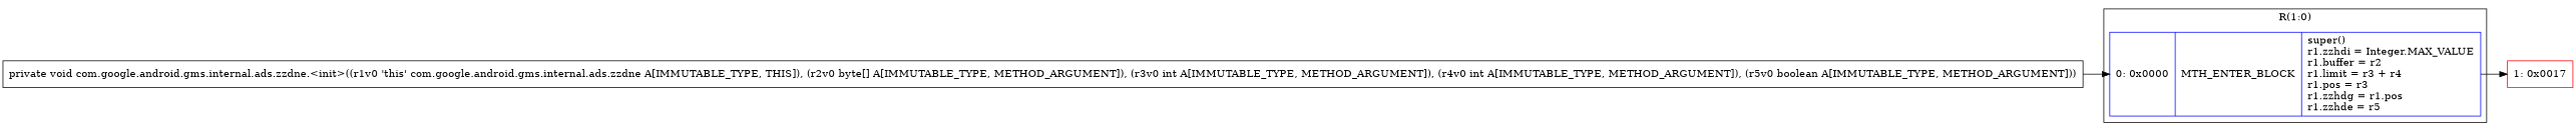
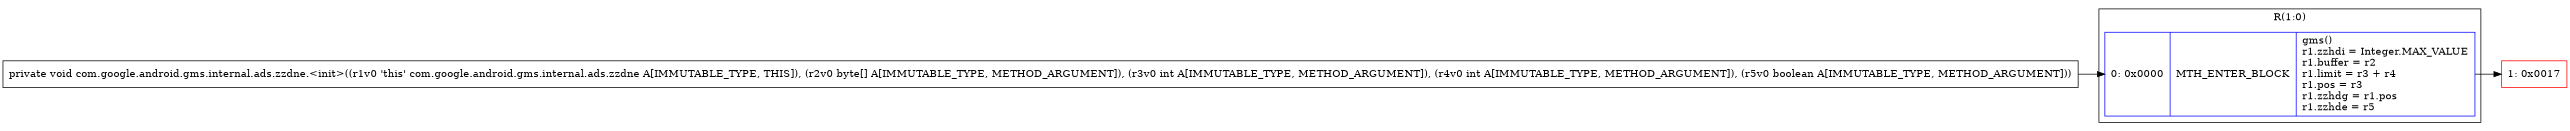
  digraph {
    rankdir=LR
    node [shape=record]
-   n1 [color=blue label="{0\:\ 0x0000|MTH_ENTER_BLOCK\l|super()\lr1.zzhdi = Integer.MAX_VALUE\lr1.buffer = r2\lr1.limit = r3 + r4\lr1.pos = r3\lr1.zzhdg = r1.pos\lr1.zzhde = r5\l}"]
+   n1 [color=blue label="{0\:\ 0x0000|MTH_ENTER_BLOCK\l|gms()\lr1.zzhdi = Integer.MAX_VALUE\lr1.buffer = r2\lr1.limit = r3 + r4\lr1.pos = r3\lr1.zzhdg = r1.pos\lr1.zzhde = r5\l}"]
    n2 [color=red label="{1\:\ 0x0017}"]
    n3 [label="{private void com.google.android.gms.internal.ads.zzdne.\<init\>((r1v0 'this' com.google.android.gms.internal.ads.zzdne A[IMMUTABLE_TYPE, THIS]), (r2v0 byte[] A[IMMUTABLE_TYPE, METHOD_ARGUMENT]), (r3v0 int A[IMMUTABLE_TYPE, METHOD_ARGUMENT]), (r4v0 int A[IMMUTABLE_TYPE, METHOD_ARGUMENT]), (r5v0 boolean A[IMMUTABLE_TYPE, METHOD_ARGUMENT])) }"]
    subgraph cluster_1 {
      label="R(1:0)"
      n1
    }
    n1 -> n2
    n3 -> n1
  }
